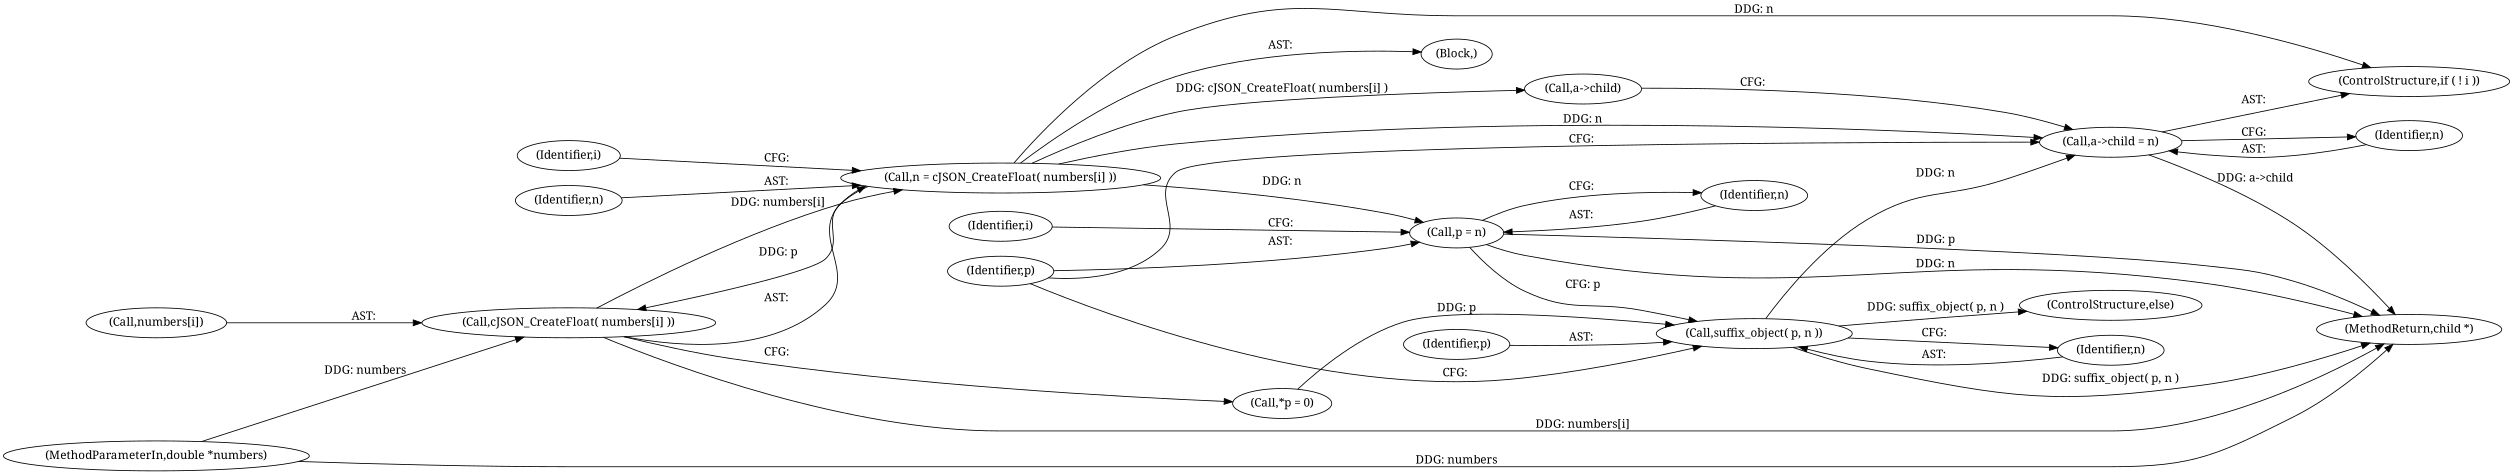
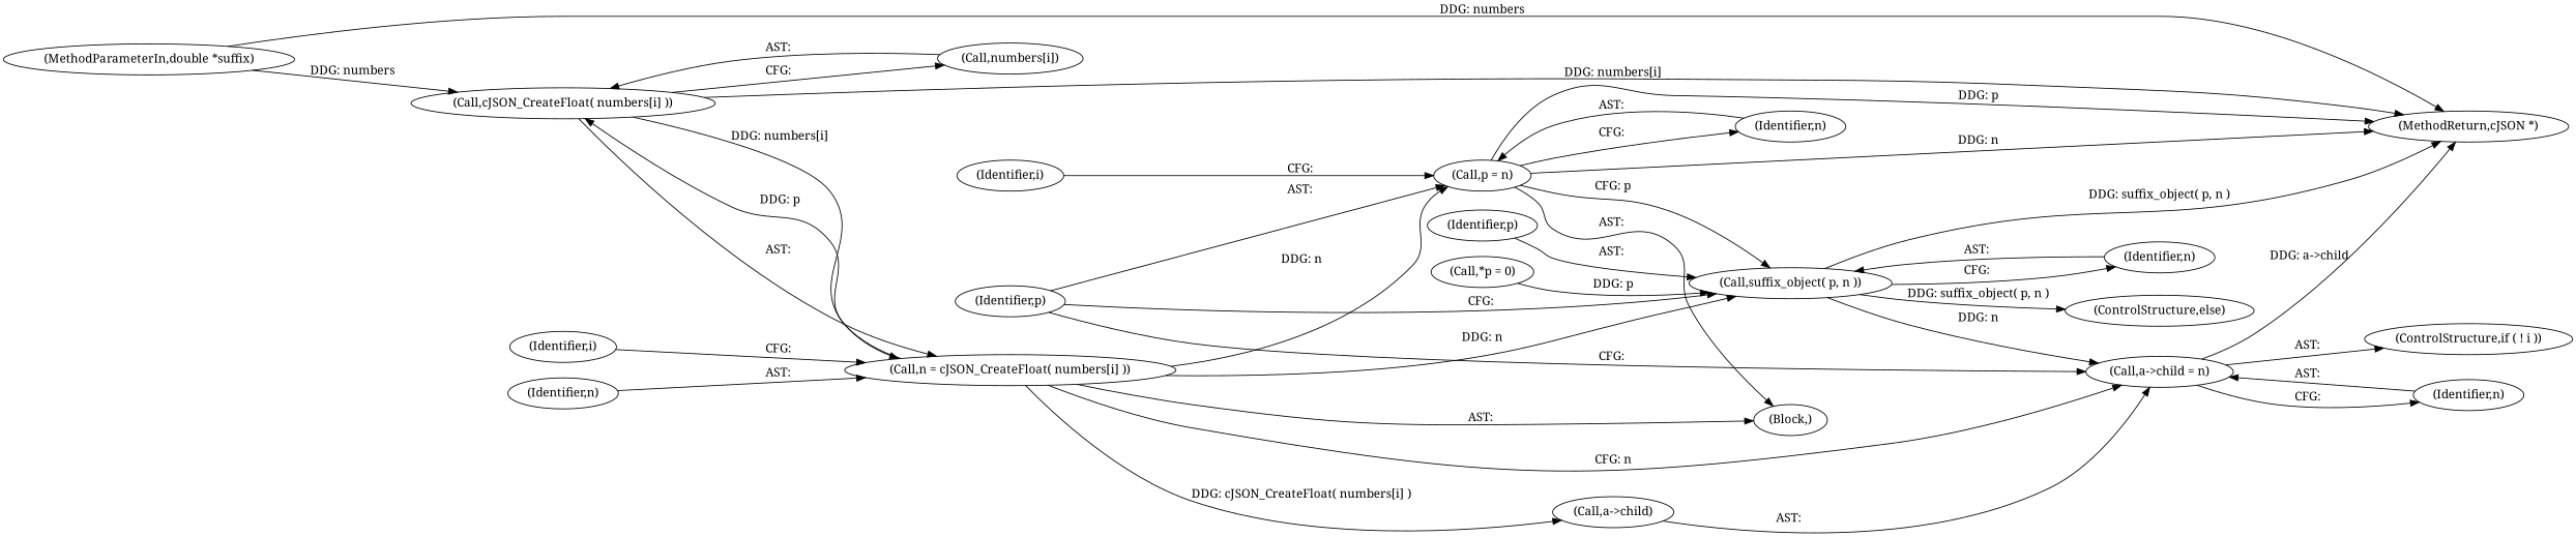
  digraph {
    fontname="Noto Serif"
    rankdir=LR
    node [fontname="Noto Serif"]
    edge [fontname="Noto Serif"]
    n1 [label="(Call,cJSON_CreateFloat( numbers[i] ))"]
    n2 [label="(Call,n = cJSON_CreateFloat( numbers[i] ))"]
-   n3 [label="(MethodReturn,child *)"]
+   n3 [label="(MethodReturn,cJSON *)"]
    n4 [label="(Call,numbers[i])"]
    n5 [label="(Call,a->child = n)"]
    n6 [label="(Call,suffix_object( p, n ))"]
    n7 [label="(Call,p = n)"]
    n8 [label="(Block,)"]
    n9 [label="(Call,a->child)"]
-   n10 [label="(MethodParameterIn,double *numbers)"]
+   n10 [label="(MethodParameterIn,double *suffix)"]
    n11 [label="(Identifier,n)"]
    n12 [label="(ControlStructure,if ( ! i ))"]
    n13 [label="(Identifier,n)"]
    n14 [label="(ControlStructure,else)"]
    n15 [label="(Identifier,n)"]
    n16 [label="(Identifier,i)"]
    n17 [label="(Identifier,i)"]
    n18 [label="(Identifier,p)"]
    n19 [label="(Call,*p = 0)"]
    n20 [label="(Identifier,p)"]
    n21 [label="(Identifier,n)"]
    n1 -> n2 [label="AST: "]
    n1 -> n2 [label="DDG: numbers[i]"]
    n1 -> n3 [label="DDG: numbers[i]"]
-   n1 -> n19 [label="CFG: "]
+   n1 -> n4 [label="CFG: "]
    n2 -> n1 [label="DDG: p"]
-   n2 -> n5 [label="DDG: n"]
-   n2 -> n12 [label="DDG: n"]
+   n2 -> n5 [label="CFG: n"]
+   n2 -> n6 [label="DDG: n"]
    n2 -> n7 [label="DDG: n"]
    n2 -> n8 [label="AST: "]
    n2 -> n9 [label="DDG: cJSON_CreateFloat( numbers[i] )"]
    n4 -> n1 [label="AST: "]
    n5 -> n3 [label="DDG: a->child"]
    n5 -> n11 [label="CFG: "]
    n5 -> n12 [label="AST: "]
    n6 -> n3 [label="DDG: suffix_object( p, n )"]
    n6 -> n5 [label="DDG: n"]
    n6 -> n13 [label="CFG: "]
    n6 -> n14 [label="DDG: suffix_object( p, n )"]
    n7 -> n3 [label="DDG: n"]
    n7 -> n3 [label="DDG: p"]
    n7 -> n6 [label="CFG: p"]
+   n7 -> n8 [label="AST: "]
    n7 -> n15 [label="CFG: "]
-   n9 -> n5 [label="CFG: "]
+   n9 -> n5 [label="AST: "]
    n10 -> n1 [label="DDG: numbers"]
    n10 -> n3 [label="DDG: numbers"]
    n11 -> n5 [label="AST: "]
    n13 -> n6 [label="AST: "]
    n15 -> n7 [label="AST: "]
    n16 -> n2 [label="CFG: "]
    n17 -> n7 [label="CFG: "]
    n18 -> n6 [label="AST: "]
    n19 -> n6 [label="DDG: p"]
    n20 -> n5 [label="CFG: "]
    n20 -> n6 [label="CFG: "]
    n20 -> n7 [label="AST: "]
    n21 -> n2 [label="AST: "]
  }
